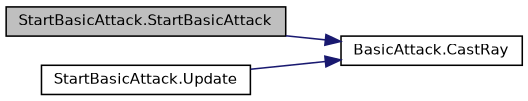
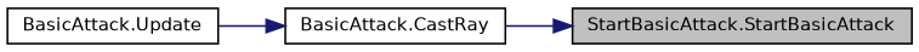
  digraph {
    rankdir=RL
    node [color=black fontname=Helvetica fontsize=10 shape=record]
    edge [color=midnightblue dir=back fontname=Helvetica fontsize=10 labelfontname=Helvetica labelfontsize=10 style=solid]
    n1 [fillcolor=grey75 fontcolor=black height=0.2 label="StartBasicAttack.StartBasicAttack" style=filled width=0.4]
    n2 [height=0.2 label="BasicAttack.CastRay" width=0.4]
-   n3 [height=0.2 label="StartBasicAttack.Update" width=0.4]
-   n2 -> n1
+   n3 [height=0.2 label="BasicAttack.Update" width=0.4]
+   n1 -> n2
    n2 -> n3
  }
